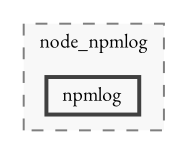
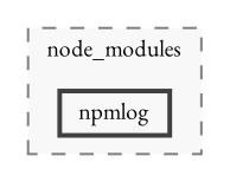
  digraph {
    compound=true
    fontname="EB Garamond"
    n1 [color=grey25 fillcolor="#f8f8f8" fontname="EB Garamond" fontsize=10 height=0.2 label=npmlog shape=box style="filled,bold" width=0.4]
    subgraph cluster_1 {
      bgcolor="#f8f8f8"
      fontsize=10
-     label=node_npmlog
+     label=node_modules
      pencolor=grey50
      style="filled,dashed"
      n1
    }
  }
